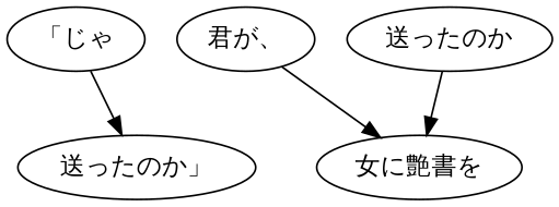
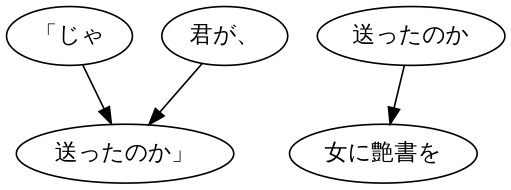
  digraph {
    fontname="IBM Plex Mono"
    node [fontname="IBM Plex Mono"]
    edge [fontname="IBM Plex Mono"]
    n1 [label="「じゃ"]
    n2 [label="送ったのか」"]
    n3 [label="君が、"]
    n4 [label="送ったのか"]
    n5 [label="女に艶書を"]
    n1 -> n2
-   n3 -> n5
+   n3 -> n2
    n4 -> n5
  }
